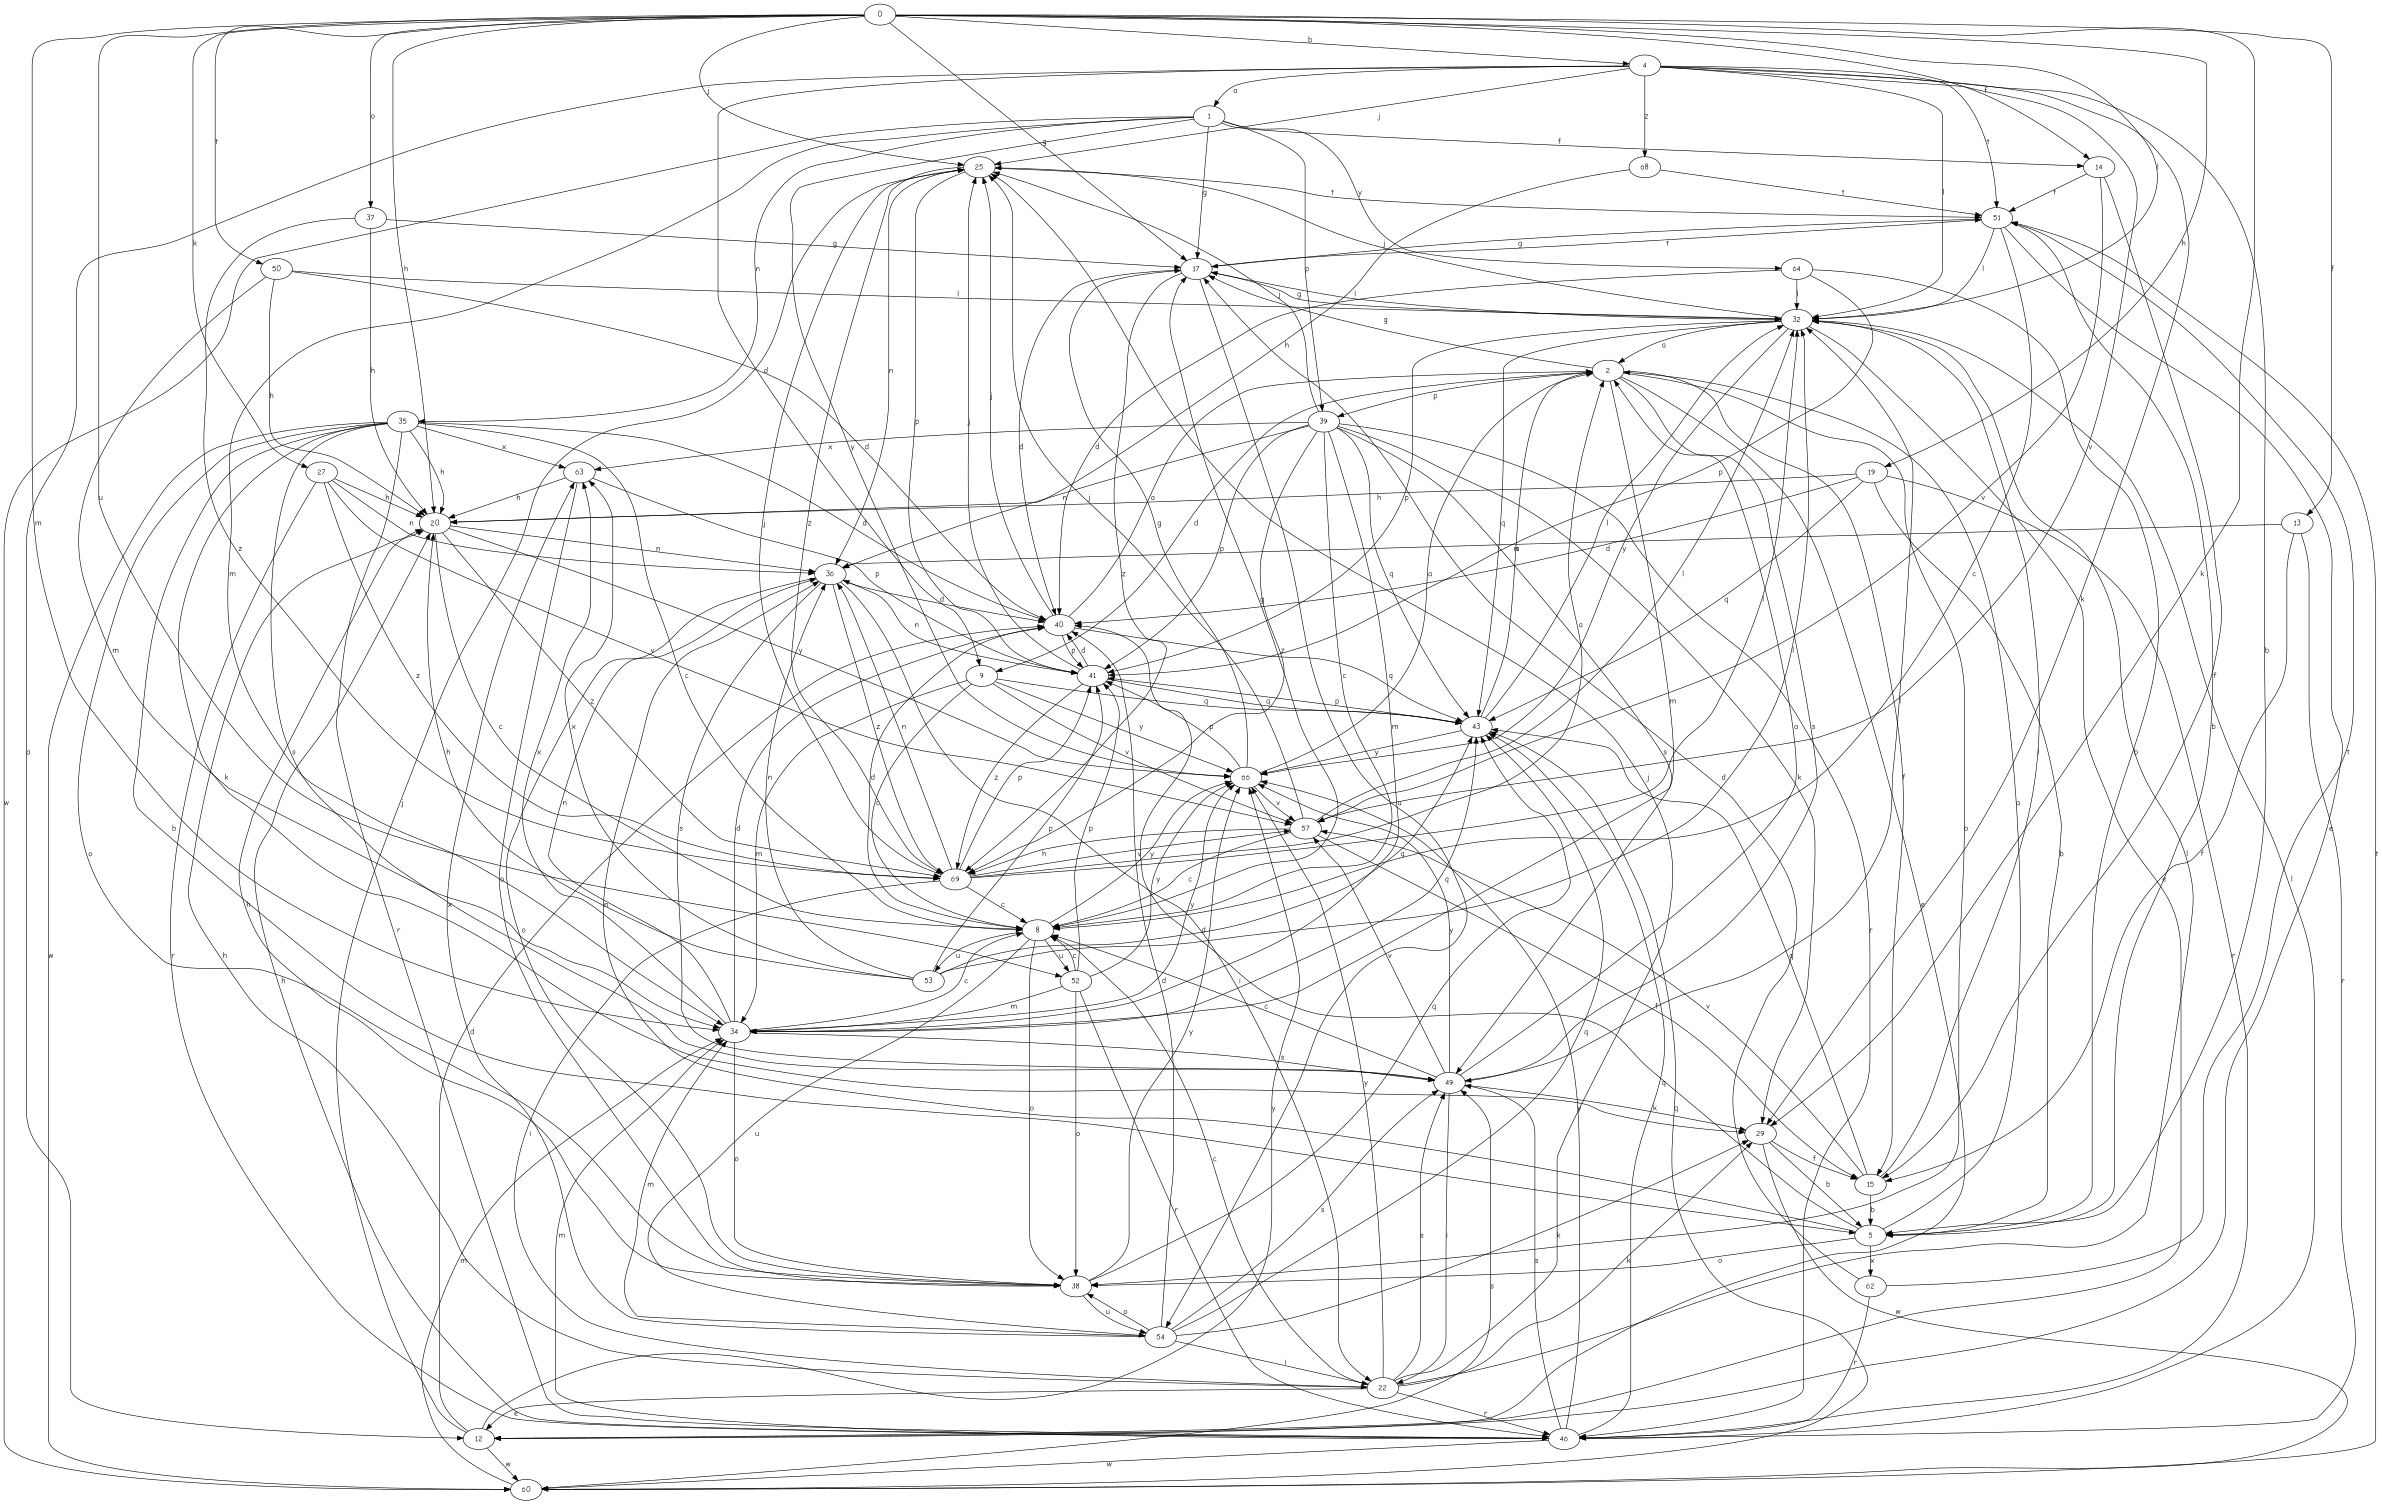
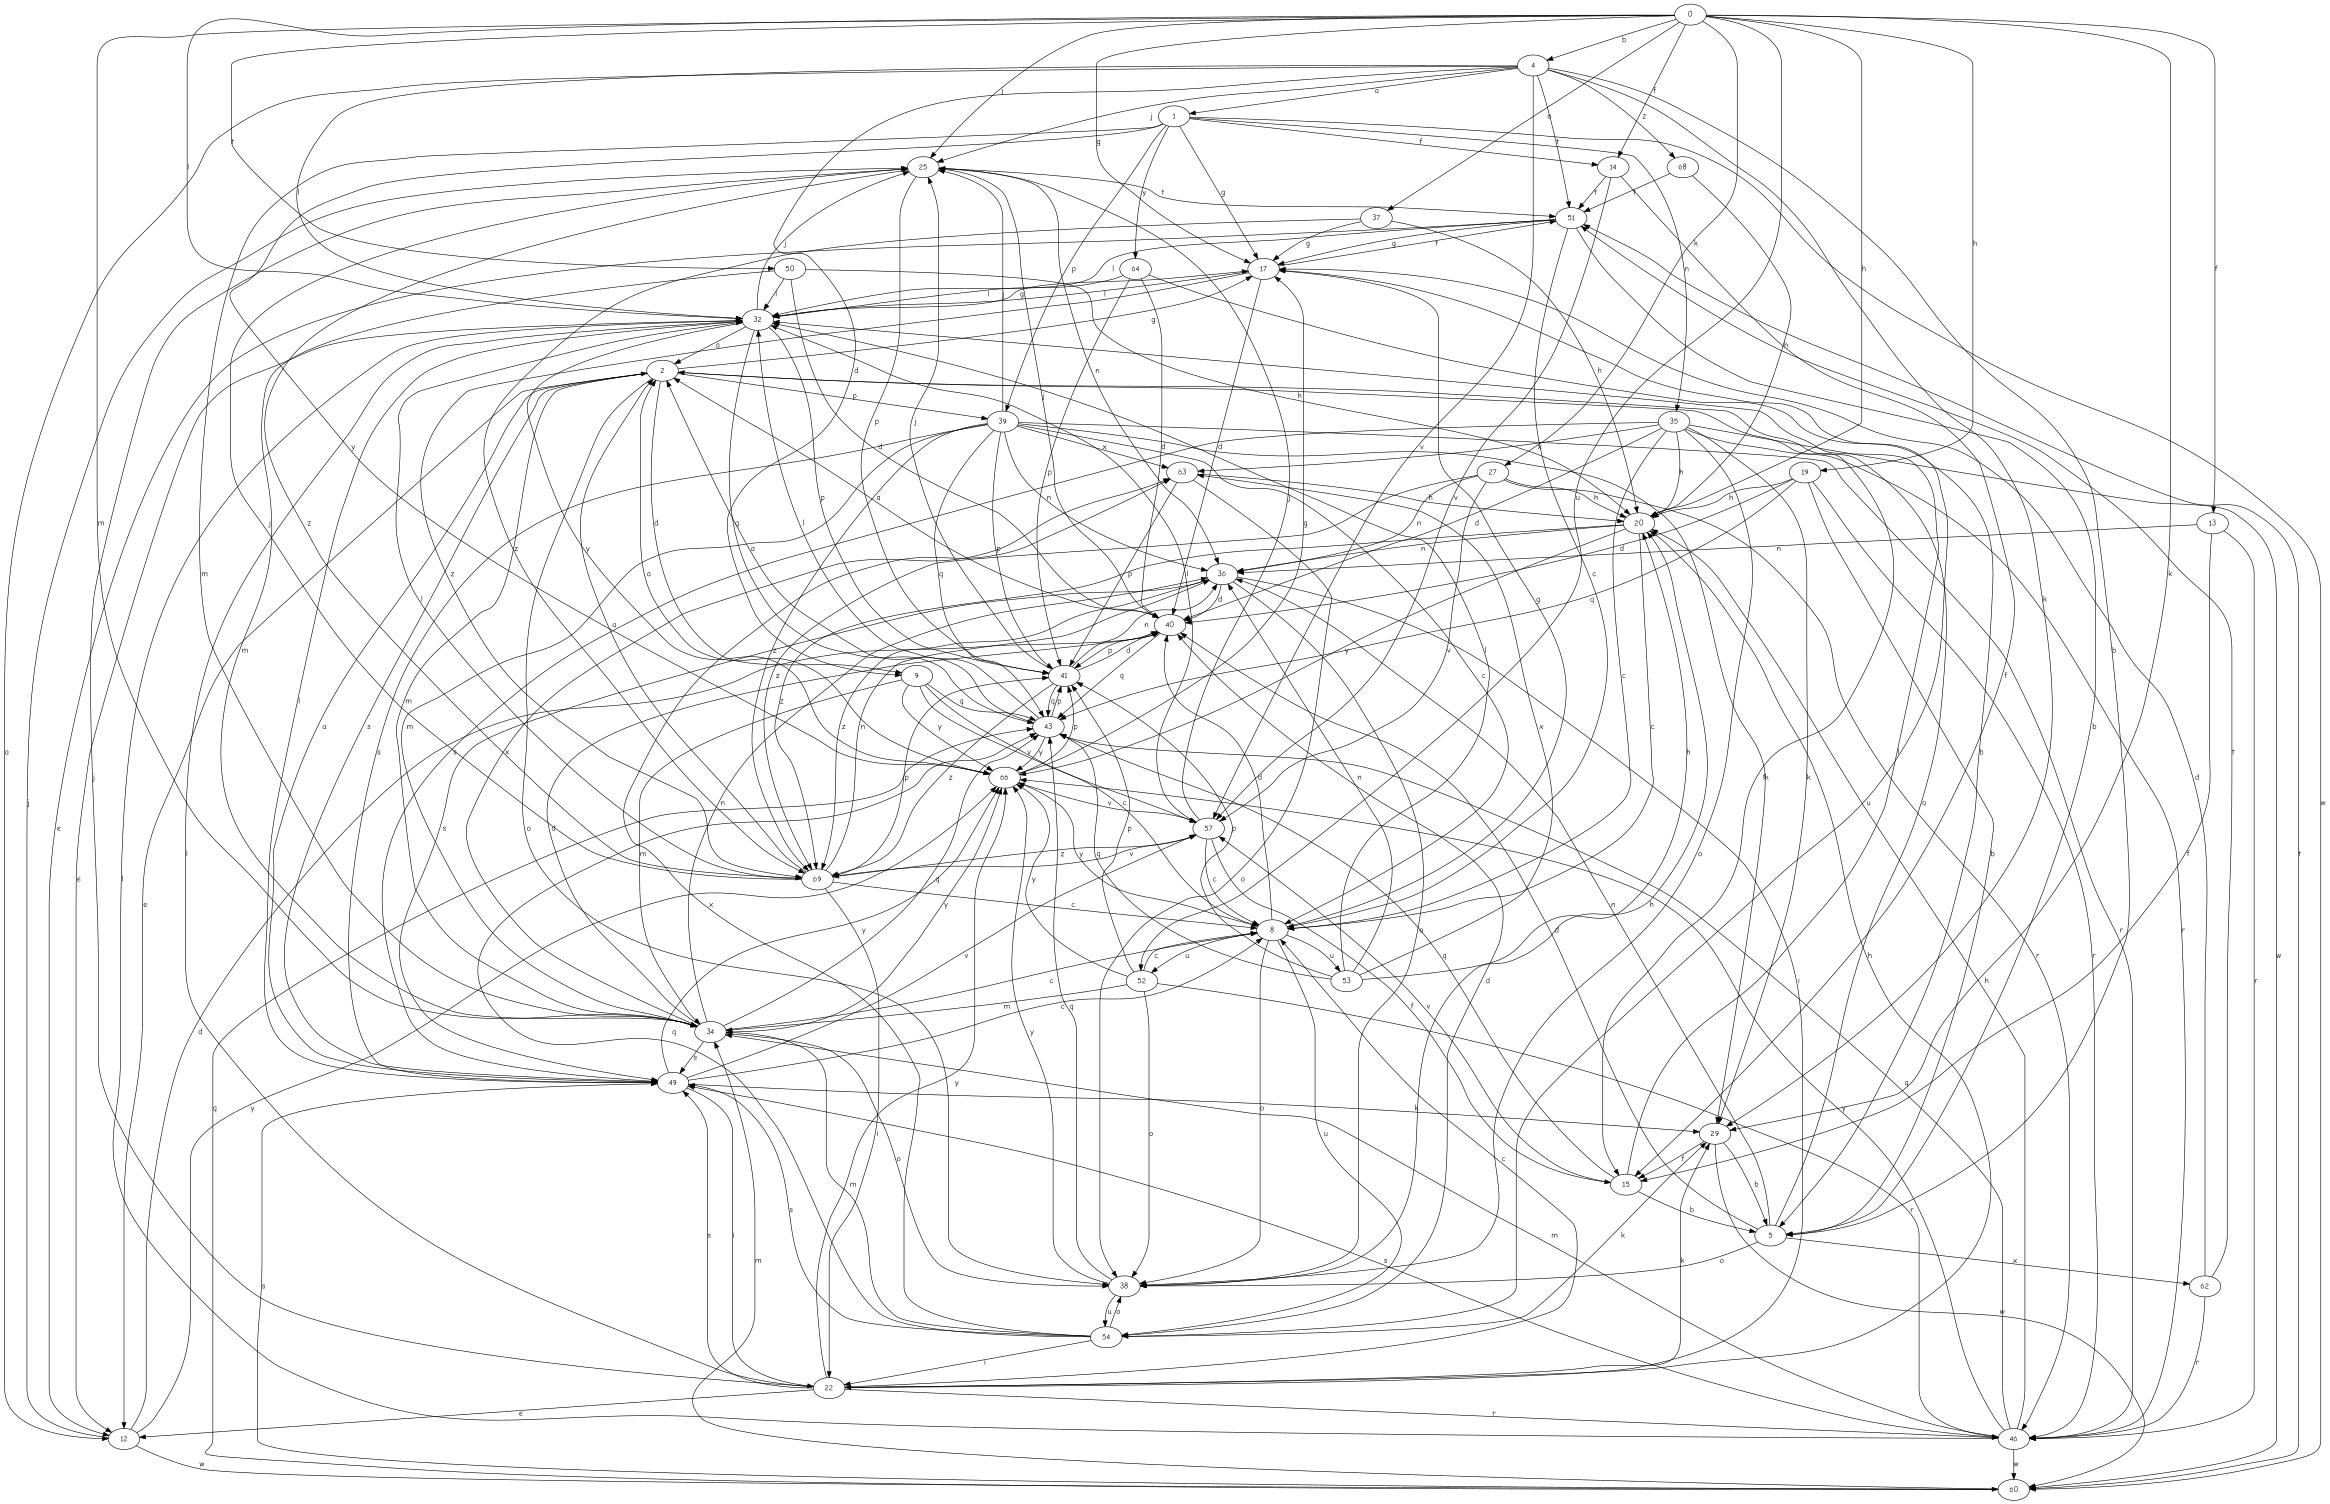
  strict digraph {
    fontname="Comic Neue"
    node [fontname="Comic Neue"]
    edge [fontname="Comic Neue"]
    0
    4
    13
    14
    17
    19
    20
    25
    27
    29
    32
    34
    37
    50
    52
    1
    9
    12
    5
    51
    57
    68
    15
    36
    46
    n26 [label=40]
    54
    69
    43
    66
    8
    41
    60
    2
    38
    49
    63
    35
    39
    64
    22
    62
    53
    0 -> 4 [label=b]
    0 -> 13 [label=f]
    0 -> 14 [label=f]
    0 -> 17 [label=g]
    0 -> 19 [label=h]
    0 -> 20 [label=h]
    0 -> 25 [label=j]
    0 -> 27 [label=k]
    0 -> 29 [label=k]
    0 -> 32 [label=l]
    0 -> 34 [label=m]
    0 -> 37 [label=o]
    0 -> 50 [label=t]
    0 -> 52 [label=u]
    4 -> 25 [label=j]
    4 -> 29 [label=k]
    4 -> 32 [label=l]
    4 -> 1 [label=a]
    4 -> 9 [label=d]
    4 -> 12 [label=a]
    4 -> 5 [label=b]
    4 -> 51 [label=t]
    4 -> 57 [label=v]
    4 -> 68 [label=z]
    13 -> 15 [label=f]
    13 -> 36 [label=n]
    13 -> 46 [label=r]
    14 -> 51 [label=t]
    14 -> 57 [label=v]
    14 -> 15 [label=f]
    17 -> 32 [label=l]
    17 -> 51 [label=t]
    17 -> n26 [label=d]
    17 -> 54 [label=u]
    17 -> 69 [label=z]
    19 -> 20 [label=h]
    19 -> 5 [label=b]
    19 -> 46 [label=r]
    19 -> n26 [label=d]
    19 -> 43 [label=q]
    20 -> 36 [label=n]
    20 -> 69 [label=z]
    20 -> 66 [label=y]
    20 -> 8 [label=c]
    25 -> 51 [label=t]
    25 -> 36 [label=n]
    25 -> 69 [label=z]
    25 -> 41 [label=p]
    27 -> 20 [label=h]
    27 -> 57 [label=v]
    27 -> 36 [label=n]
    27 -> 46 [label=r]
    27 -> 69 [label=z]
    29 -> 5 [label=b]
    29 -> 15 [label=f]
    29 -> 60 [label=w]
    32 -> 17 [label=g]
    32 -> 25 [label=j]
    32 -> 12 [label=e]
    32 -> 43 [label=q]
    32 -> 66 [label=y]
    32 -> 41 [label=p]
    32 -> 2 [label=a]
    34 -> 36 [label=n]
    34 -> n26 [label=d]
    34 -> 43 [label=q]
    34 -> 66 [label=y]
    34 -> 8 [label=c]
    34 -> 38 [label=o]
    34 -> 49 [label=s]
    34 -> 63 [label=x]
    37 -> 17 [label=g]
    37 -> 20 [label=h]
    37 -> 69 [label=z]
    50 -> 20 [label=h]
    50 -> 32 [label=l]
    50 -> 34 [label=m]
    50 -> n26 [label=d]
    52 -> 34 [label=m]
    52 -> 46 [label=r]
    52 -> 66 [label=y]
    52 -> 8 [label=c]
    52 -> 41 [label=p]
    52 -> 38 [label=o]
    1 -> 14 [label=f]
    1 -> 17 [label=g]
    1 -> 34 [label=m]
    1 -> 66 [label=y]
    1 -> 60 [label=w]
    1 -> 35 [label=n]
    1 -> 39 [label=p]
    1 -> 64 [label=y]
    9 -> 34 [label=m]
    9 -> 57 [label=v]
    9 -> 43 [label=q]
    9 -> 66 [label=y]
    9 -> 8 [label=c]
    12 -> 25 [label=j]
    12 -> n26 [label=d]
    12 -> 66 [label=y]
    12 -> 60 [label=w]
    5 -> 36 [label=n]
    5 -> n26 [label=d]
    5 -> 2 [label=a]
    5 -> 38 [label=o]
    5 -> 62 [label=x]
    51 -> 17 [label=g]
    51 -> 32 [label=l]
    51 -> 12 [label=e]
    51 -> 5 [label=b]
    51 -> 8 [label=c]
    57 -> 25 [label=j]
    57 -> 32 [label=l]
    57 -> 15 [label=f]
-   57 -> 69 [label=h]
+   57 -> 69 [label=z]
    57 -> 8 [label=c]
    68 -> 20 [label=h]
    68 -> 51 [label=t]
    15 -> 32 [label=l]
    15 -> 5 [label=b]
    15 -> 57 [label=v]
    15 -> 43 [label=q]
    36 -> n26 [label=d]
    36 -> 69 [label=z]
    36 -> 38 [label=o]
    36 -> 49 [label=s]
    36 -> 22 [label=i]
    46 -> 20 [label=h]
    46 -> 32 [label=l]
    46 -> 34 [label=m]
    46 -> 43 [label=q]
    46 -> 66 [label=y]
    46 -> 60 [label=w]
    46 -> 49 [label=s]
    n26 -> 25 [label=j]
    n26 -> 43 [label=q]
    n26 -> 41 [label=p]
    n26 -> 2 [label=a]
    54 -> 29 [label=k]
    54 -> 34 [label=m]
    54 -> n26 [label=d]
    54 -> 43 [label=q]
    54 -> 38 [label=o]
    54 -> 49 [label=s]
    54 -> 63 [label=x]
    54 -> 22 [label=i]
    69 -> 25 [label=j]
    69 -> 32 [label=l]
    69 -> 57 [label=v]
    69 -> 36 [label=n]
    69 -> 8 [label=c]
    69 -> 41 [label=p]
    69 -> 2 [label=a]
    69 -> 22 [label=i]
    43 -> 32 [label=l]
    43 -> 66 [label=y]
    43 -> 41 [label=p]
    43 -> 2 [label=a]
    66 -> 17 [label=g]
    66 -> 57 [label=v]
    66 -> 41 [label=p]
    66 -> 2 [label=a]
    8 -> 17 [label=g]
    8 -> 52 [label=u]
    8 -> n26 [label=d]
    8 -> 54 [label=u]
    8 -> 66 [label=y]
    8 -> 38 [label=o]
    8 -> 53 [label=u]
    41 -> 25 [label=j]
    41 -> 36 [label=n]
    41 -> n26 [label=d]
    41 -> 69 [label=z]
    41 -> 43 [label=q]
    60 -> 34 [label=m]
    60 -> 51 [label=t]
    60 -> 43 [label=q]
    60 -> 49 [label=s]
    2 -> 17 [label=g]
    2 -> 34 [label=m]
    2 -> 9 [label=d]
    2 -> 12 [label=e]
    2 -> 15 [label=f]
    2 -> 38 [label=o]
    2 -> 49 [label=s]
    2 -> 39 [label=p]
    38 -> 20 [label=h]
    38 -> 54 [label=u]
    38 -> 43 [label=q]
    38 -> 66 [label=y]
    49 -> 29 [label=k]
    49 -> 32 [label=l]
    49 -> 57 [label=v]
    49 -> 66 [label=y]
    49 -> 8 [label=c]
    49 -> 2 [label=a]
    49 -> 22 [label=i]
    63 -> 20 [label=h]
    63 -> 41 [label=p]
    63 -> 38 [label=o]
    35 -> 20 [label=h]
    35 -> 29 [label=k]
-   35 -> 5 [label=b]
    35 -> 46 [label=r]
    35 -> n26 [label=d]
    35 -> 8 [label=c]
    35 -> 60 [label=w]
    35 -> 38 [label=o]
    35 -> 49 [label=s]
    35 -> 63 [label=x]
    39 -> 25 [label=j]
    39 -> 29 [label=k]
    39 -> 34 [label=m]
    39 -> 36 [label=n]
    39 -> 46 [label=r]
    39 -> 69 [label=z]
    39 -> 43 [label=q]
    39 -> 8 [label=c]
    39 -> 41 [label=p]
    39 -> 49 [label=s]
    39 -> 63 [label=x]
    64 -> 32 [label=l]
    64 -> 5 [label=b]
    64 -> n26 [label=d]
    64 -> 41 [label=p]
    22 -> 20 [label=h]
    22 -> 25 [label=j]
    22 -> 29 [label=k]
    22 -> 32 [label=l]
    22 -> 12 [label=e]
    22 -> 46 [label=r]
    22 -> 66 [label=y]
    22 -> 8 [label=c]
    22 -> 49 [label=s]
    62 -> 17 [label=d]
    62 -> 51 [label=t]
    62 -> 46 [label=r]
    53 -> 20 [label=h]
    53 -> 32 [label=l]
    53 -> 36 [label=n]
    53 -> 43 [label=q]
    53 -> 41 [label=p]
    53 -> 63 [label=x]
  }
